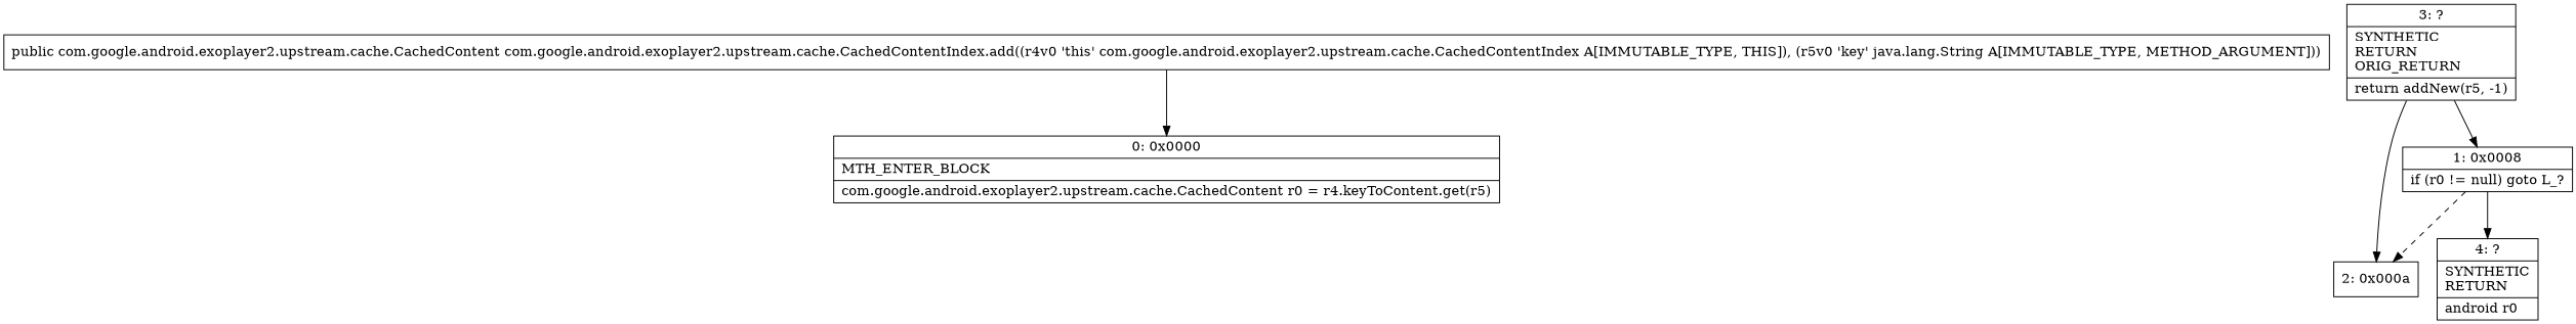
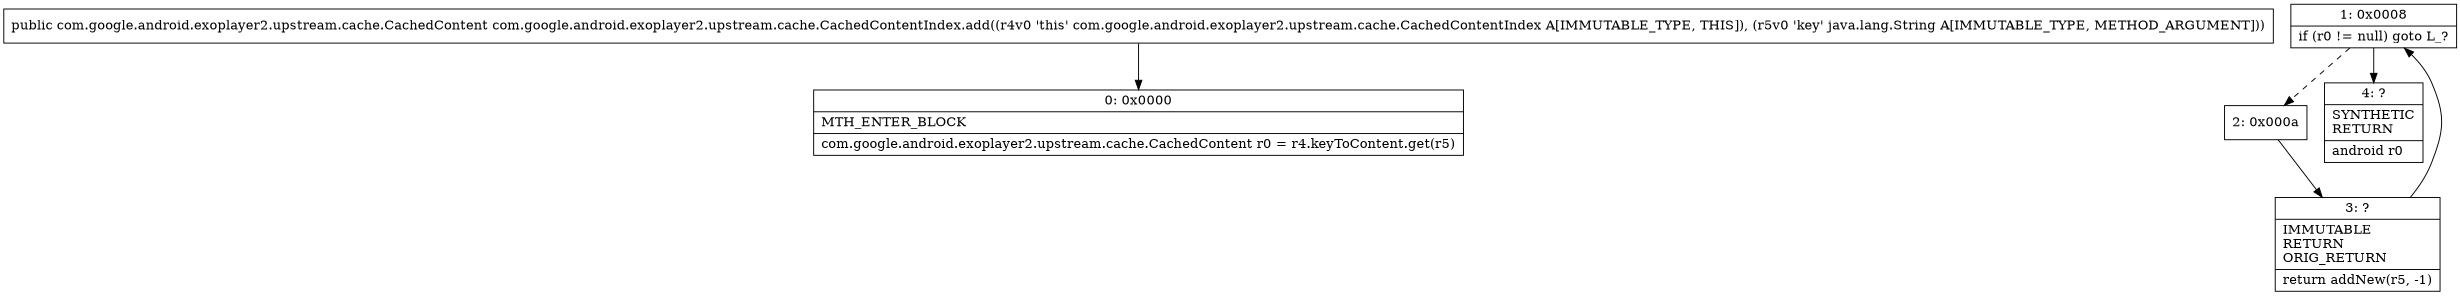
  digraph {
    node [shape=record]
    n1 [label="{0\:\ 0x0000|MTH_ENTER_BLOCK\l|com.google.android.exoplayer2.upstream.cache.CachedContent r0 = r4.keyToContent.get(r5)\l}"]
    n2 [label="{1\:\ 0x0008|if (r0 != null) goto L_?\l}"]
    n3 [label="{2\:\ 0x000a}"]
    n4 [label="{4\:\ ?|SYNTHETIC\lRETURN\l|android r0\l}"]
-   n5 [label="{3\:\ ?|SYNTHETIC\lRETURN\lORIG_RETURN\l|return addNew(r5, \-1)\l}"]
+   n5 [label="{3\:\ ?|IMMUTABLE\lRETURN\lORIG_RETURN\l|return addNew(r5, \-1)\l}"]
    n6 [label="{public com.google.android.exoplayer2.upstream.cache.CachedContent com.google.android.exoplayer2.upstream.cache.CachedContentIndex.add((r4v0 'this' com.google.android.exoplayer2.upstream.cache.CachedContentIndex A[IMMUTABLE_TYPE, THIS]), (r5v0 'key' java.lang.String A[IMMUTABLE_TYPE, METHOD_ARGUMENT])) }"]
    n2 -> n3 [style=dashed]
    n2 -> n4
-   n5 -> n3
+   n3 -> n5
    n5 -> n2
    n6 -> n1
  }
